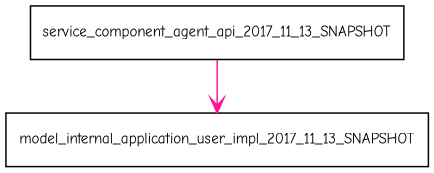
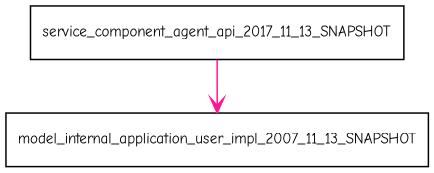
  digraph {
    fontname="Comic Neue"
    node [fontsize=10.0 shape=box fontname="Comic Neue"]
    service_component_agent_api_2017_11_13_SNAPSHOT
-   model_internal_application_user_impl_2017_11_13_SNAPSHOT
+   model_internal_application_user_impl_2017_11_13_SNAPSHOT [label=model_internal_application_user_impl_2007_11_13_SNAPSHOT]
    service_component_agent_api_2017_11_13_SNAPSHOT -> model_internal_application_user_impl_2017_11_13_SNAPSHOT [color=deeppink arrowhead=vee fontname="Comic Neue"]
  }
